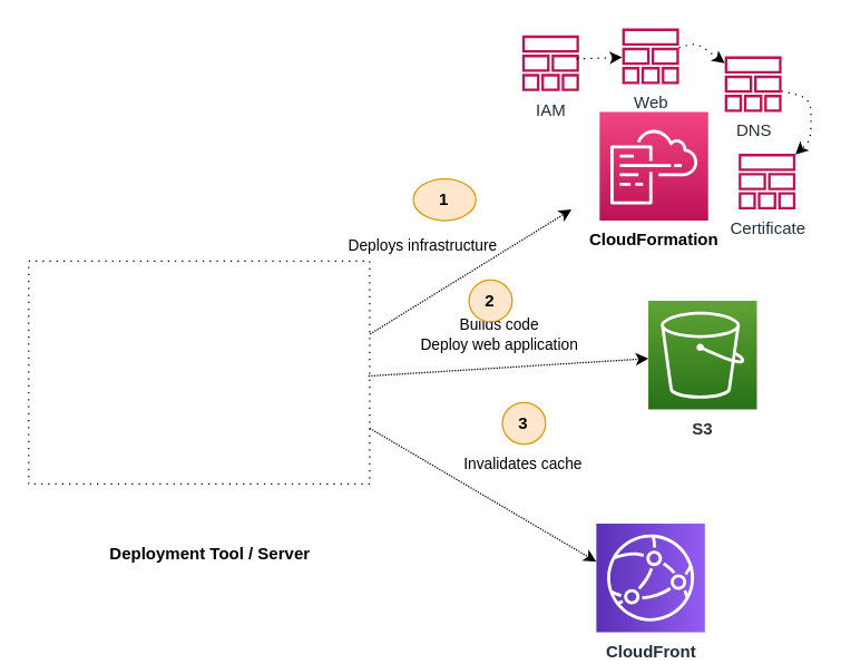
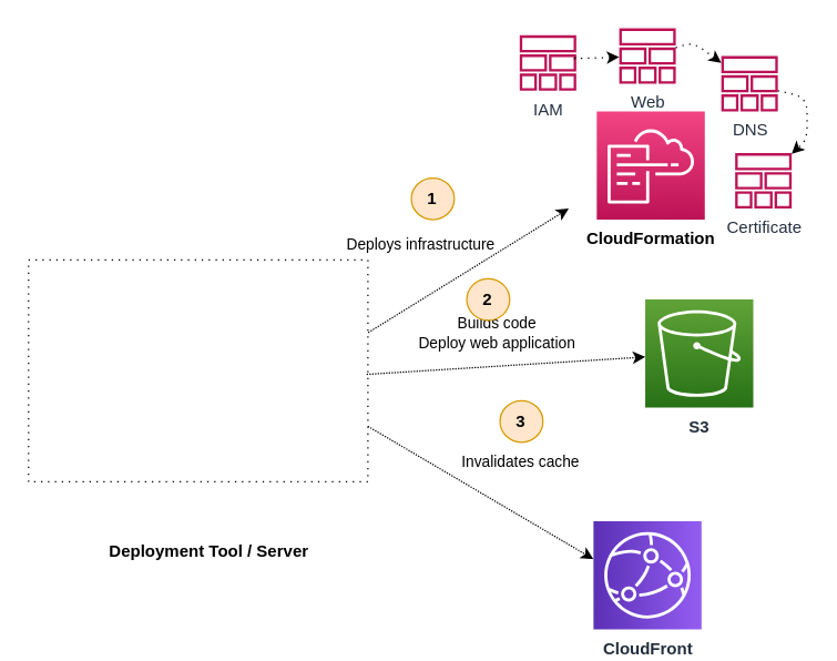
  <mxCell id="0" />
  <mxCell id="1" parent="0" />
  <mxCell id="2" value="" style="rounded=0;whiteSpace=wrap;html=1;fillColor=none;dashed=1;dashPattern=1 4;" parent="1" vertex="1"><mxGeometry x="20" y="187.17" width="245" height="160" as="geometry" /></mxCell>
  <mxCell id="3" value="Deploys infrastructure" style="rounded=0;orthogonalLoop=1;jettySize=auto;html=1;dashed=1;dashPattern=1 1;exitX=1.001;exitY=0.327;exitDx=0;exitDy=0;exitPerimeter=0;" parent="1" source="2" edge="1"><mxGeometry x="-0.235" y="35" relative="1" as="geometry"><mxPoint x="270" y="233.025" as="sourcePoint" /><mxPoint x="410" y="150" as="targetPoint" /><mxPoint x="1" as="offset" /></mxGeometry></mxCell>
  <mxCell id="4" value="Builds code&lt;br&gt;Deploy web application" style="rounded=0;orthogonalLoop=1;jettySize=auto;html=1;dashed=1;dashPattern=1 1;exitX=1;exitY=1;exitDx=0;exitDy=0;" parent="1" source="13" target="7" edge="1"><mxGeometry x="-0.047" y="24" relative="1" as="geometry"><mxPoint x="270" y="269.66" as="sourcePoint" /><mxPoint x="542.998" y="15.66" as="targetPoint" /><mxPoint as="offset" /></mxGeometry></mxCell>
  <mxCell id="5" value="Invalidates cache" style="rounded=0;orthogonalLoop=1;jettySize=auto;html=1;dashed=1;dashPattern=1 1;exitX=1;exitY=0.75;exitDx=0;exitDy=0;" parent="1" source="2" edge="1"><mxGeometry x="0.139" y="34" relative="1" as="geometry"><mxPoint x="270" y="315.237" as="sourcePoint" /><mxPoint x="427.84" y="402.98" as="targetPoint" /><mxPoint as="offset" /></mxGeometry></mxCell>
  <mxCell id="6" value="CloudFront" style="outlineConnect=0;fontColor=#232F3E;gradientColor=#945DF2;gradientDirection=north;fillColor=#5A30B5;strokeColor=#ffffff;dashed=0;verticalLabelPosition=bottom;verticalAlign=top;align=center;html=1;fontSize=12;fontStyle=1;aspect=fixed;shape=mxgraph.aws4.resourceIcon;resIcon=mxgraph.aws4.cloudfront;labelPosition=center;direction=south;" parent="1" vertex="1"><mxGeometry x="427.84" y="375.66" width="78" height="78" as="geometry" /></mxCell>
  <mxCell id="7" value="S3" style="outlineConnect=0;fontColor=#232F3E;gradientColor=#60A337;gradientDirection=north;fillColor=#277116;strokeColor=#ffffff;dashed=0;verticalLabelPosition=bottom;verticalAlign=top;align=center;html=1;fontSize=12;fontStyle=1;aspect=fixed;shape=mxgraph.aws4.resourceIcon;resIcon=mxgraph.aws4.s3;rounded=1;shadow=0;glass=0;comic=0;" parent="1" vertex="1"><mxGeometry x="465.2" y="215.66" width="78" height="78" as="geometry" /></mxCell>
- <mxCell id="8" value="1" style="ellipse;whiteSpace=wrap;html=1;fillColor=#ffe6cc;strokeColor=#d79b00;fontStyle=1" parent="1" vertex="1"><mxGeometry x="296.36" y="128" width="45" height="30" as="geometry" /></mxCell>
+ <mxCell id="8" value="1" style="ellipse;whiteSpace=wrap;html=1;fillColor=#ffe6cc;strokeColor=#d79b00;fontStyle=1" parent="1" vertex="1"><mxGeometry x="296.36" y="128" width="31" height="30" as="geometry" /></mxCell>
  <mxCell id="9" value="2" style="ellipse;whiteSpace=wrap;html=1;fillColor=#ffe6cc;strokeColor=#d79b00;fontStyle=1" parent="1" vertex="1"><mxGeometry x="336.36" y="200.66" width="31" height="30" as="geometry" /></mxCell>
  <mxCell id="10" value="3" style="ellipse;whiteSpace=wrap;html=1;fillColor=#ffe6cc;strokeColor=#d79b00;fontStyle=1" parent="1" vertex="1"><mxGeometry x="360.36" y="288.66" width="31" height="30" as="geometry" /></mxCell>
  <mxCell id="11" value="&lt;span style=&quot;color: rgb(0 , 0 , 0) ; font-weight: 700&quot;&gt;CloudFormation&lt;/span&gt;" style="outlineConnect=0;fontColor=#232F3E;gradientColor=#F34482;gradientDirection=north;fillColor=#BC1356;strokeColor=#ffffff;dashed=0;verticalLabelPosition=bottom;verticalAlign=top;align=center;html=1;fontSize=12;fontStyle=0;aspect=fixed;shape=mxgraph.aws4.resourceIcon;resIcon=mxgraph.aws4.cloudformation;" parent="1" vertex="1"><mxGeometry x="430.2" y="80" width="78" height="78" as="geometry" /></mxCell>
  <mxCell id="12" value="Deployment Tool / Server" style="shape=image;html=1;verticalAlign=top;verticalLabelPosition=bottom;labelBackgroundColor=#ffffff;imageAspect=0;aspect=fixed;image=https://cdn2.iconfinder.com/data/icons/mixed-rounded-flat-icon/512/rocket-128.png;fontStyle=1" parent="1" vertex="1"><mxGeometry x="107.62" y="299.67" width="84.06" height="84.06" as="geometry" /></mxCell>
  <mxCell id="13" value="" style="shape=image;imageAspect=0;aspect=fixed;verticalLabelPosition=bottom;verticalAlign=top;image=https://d3nmt5vlzunoa1.cloudfront.net/teamcity/files/2015/11/octopusdeploy_logo.png;" parent="1" vertex="1"><mxGeometry x="161.14" y="249.67" width="102.97" height="20" as="geometry" /></mxCell>
  <mxCell id="14" value="" style="shape=image;imageAspect=0;aspect=fixed;verticalLabelPosition=bottom;verticalAlign=top;image=https://quintagroup.com/cms/technology/Images/jenkins.png/@@images/75be2c06-d9f0-426d-876f-1248ba6975be.png;" parent="1" vertex="1"><mxGeometry x="161.14" y="209.67" width="93" height="30" as="geometry" /></mxCell>
  <mxCell id="15" value="" style="shape=image;imageAspect=0;aspect=fixed;verticalLabelPosition=bottom;verticalAlign=top;image=https://upload.wikimedia.org/wikipedia/commons/8/86/Teamcity_Logo.png;" parent="1" vertex="1"><mxGeometry x="38.62" y="229.67" width="40" height="40" as="geometry" /></mxCell>
  <mxCell id="16" value="" style="shape=image;imageAspect=0;aspect=fixed;verticalLabelPosition=bottom;verticalAlign=top;image=https://i.morioh.com/2019/12/19/b2d58b5bee3c.jpg;" parent="1" vertex="1"><mxGeometry x="23.19" y="279.67" width="74.43" height="57.5" as="geometry" /></mxCell>
  <mxCell id="17" value="" style="shape=image;imageAspect=0;aspect=fixed;verticalLabelPosition=bottom;verticalAlign=top;image=https://assets-global.website-files.com/5e212e74d0e9d1bc01ad50a3/5e36cd2e7aa7cf5d42a6deef_azuredevops-2x.png;" parent="1" vertex="1"><mxGeometry x="32.89" y="199.67" width="109.47" height="20" as="geometry" /></mxCell>
  <mxCell id="18" value="" style="shape=image;imageAspect=0;aspect=fixed;verticalLabelPosition=bottom;verticalAlign=top;image=https://about.gitlab.com/images/ci/gitlab-ci-cd-logo_2x.png;" parent="1" vertex="1"><mxGeometry x="87.62" y="227.17" width="40.27" height="45" as="geometry" /></mxCell>
  <mxCell id="19" value="" style="shape=image;html=1;verticalAlign=top;verticalLabelPosition=bottom;labelBackgroundColor=#ffffff;imageAspect=0;aspect=fixed;image=https://cdn4.iconfinder.com/data/icons/pictype-free-vector-icons/16/more-128.png" parent="1" vertex="1"><mxGeometry x="207.62" y="293.42" width="30" height="30" as="geometry" /></mxCell>
  <mxCell id="20" value="IAM" style="outlineConnect=0;fontColor=#232F3E;gradientColor=none;fillColor=#BC1356;strokeColor=none;dashed=0;verticalLabelPosition=bottom;verticalAlign=top;align=center;html=1;fontSize=12;fontStyle=0;aspect=fixed;pointerEvents=1;shape=mxgraph.aws4.stack;" parent="1" vertex="1"><mxGeometry x="374.47" y="25" width="41.05" height="40" as="geometry" /></mxCell>
  <mxCell id="21" value="Web" style="outlineConnect=0;fontColor=#232F3E;gradientColor=none;fillColor=#BC1356;strokeColor=none;dashed=0;verticalLabelPosition=bottom;verticalAlign=top;align=center;html=1;fontSize=12;fontStyle=0;aspect=fixed;pointerEvents=1;shape=mxgraph.aws4.stack;" parent="1" vertex="1"><mxGeometry x="446.32" y="20" width="41.05" height="40" as="geometry" /></mxCell>
  <mxCell id="22" value="DNS" style="outlineConnect=0;fontColor=#232F3E;gradientColor=none;fillColor=#BC1356;strokeColor=none;dashed=0;verticalLabelPosition=bottom;verticalAlign=top;align=center;html=1;fontSize=12;fontStyle=0;aspect=fixed;pointerEvents=1;shape=mxgraph.aws4.stack;" parent="1" vertex="1"><mxGeometry x="520" y="40" width="41.05" height="40" as="geometry" /></mxCell>
  <mxCell id="23" value="Certificate" style="outlineConnect=0;fontColor=#232F3E;gradientColor=none;fillColor=#BC1356;strokeColor=none;dashed=0;verticalLabelPosition=bottom;verticalAlign=top;align=center;html=1;fontSize=12;fontStyle=0;aspect=fixed;pointerEvents=1;shape=mxgraph.aws4.stack;" parent="1" vertex="1"><mxGeometry x="530" y="110" width="41.05" height="40" as="geometry" /></mxCell>
  <mxCell id="24" value="" style="endArrow=classic;html=1;dashed=1;dashPattern=1 4;strokeColor=#000000;" parent="1" source="20" target="21" edge="1"><mxGeometry width="50" height="50" relative="1" as="geometry"><mxPoint x="250" y="70" as="sourcePoint" /><mxPoint x="300" y="20" as="targetPoint" /><Array as="points"><mxPoint x="410" y="42" /></Array></mxGeometry></mxCell>
  <mxCell id="25" value="" style="endArrow=classic;html=1;dashed=1;dashPattern=1 4;strokeColor=#000000;" parent="1" source="21" target="22" edge="1"><mxGeometry width="50" height="50" relative="1" as="geometry"><mxPoint x="406.209" y="70" as="sourcePoint" /><mxPoint x="450.128" y="44.845" as="targetPoint" /><Array as="points"><mxPoint x="500" y="30" /></Array></mxGeometry></mxCell>
  <mxCell id="26" value="" style="endArrow=classic;html=1;dashed=1;dashPattern=1 4;strokeColor=#000000;" parent="1" source="22" target="23" edge="1"><mxGeometry width="50" height="50" relative="1" as="geometry"><mxPoint x="490.922" y="40" as="sourcePoint" /><mxPoint x="529.078" y="54.498" as="targetPoint" /><Array as="points"><mxPoint x="582" y="70" /><mxPoint x="582" y="100" /></Array></mxGeometry></mxCell>
